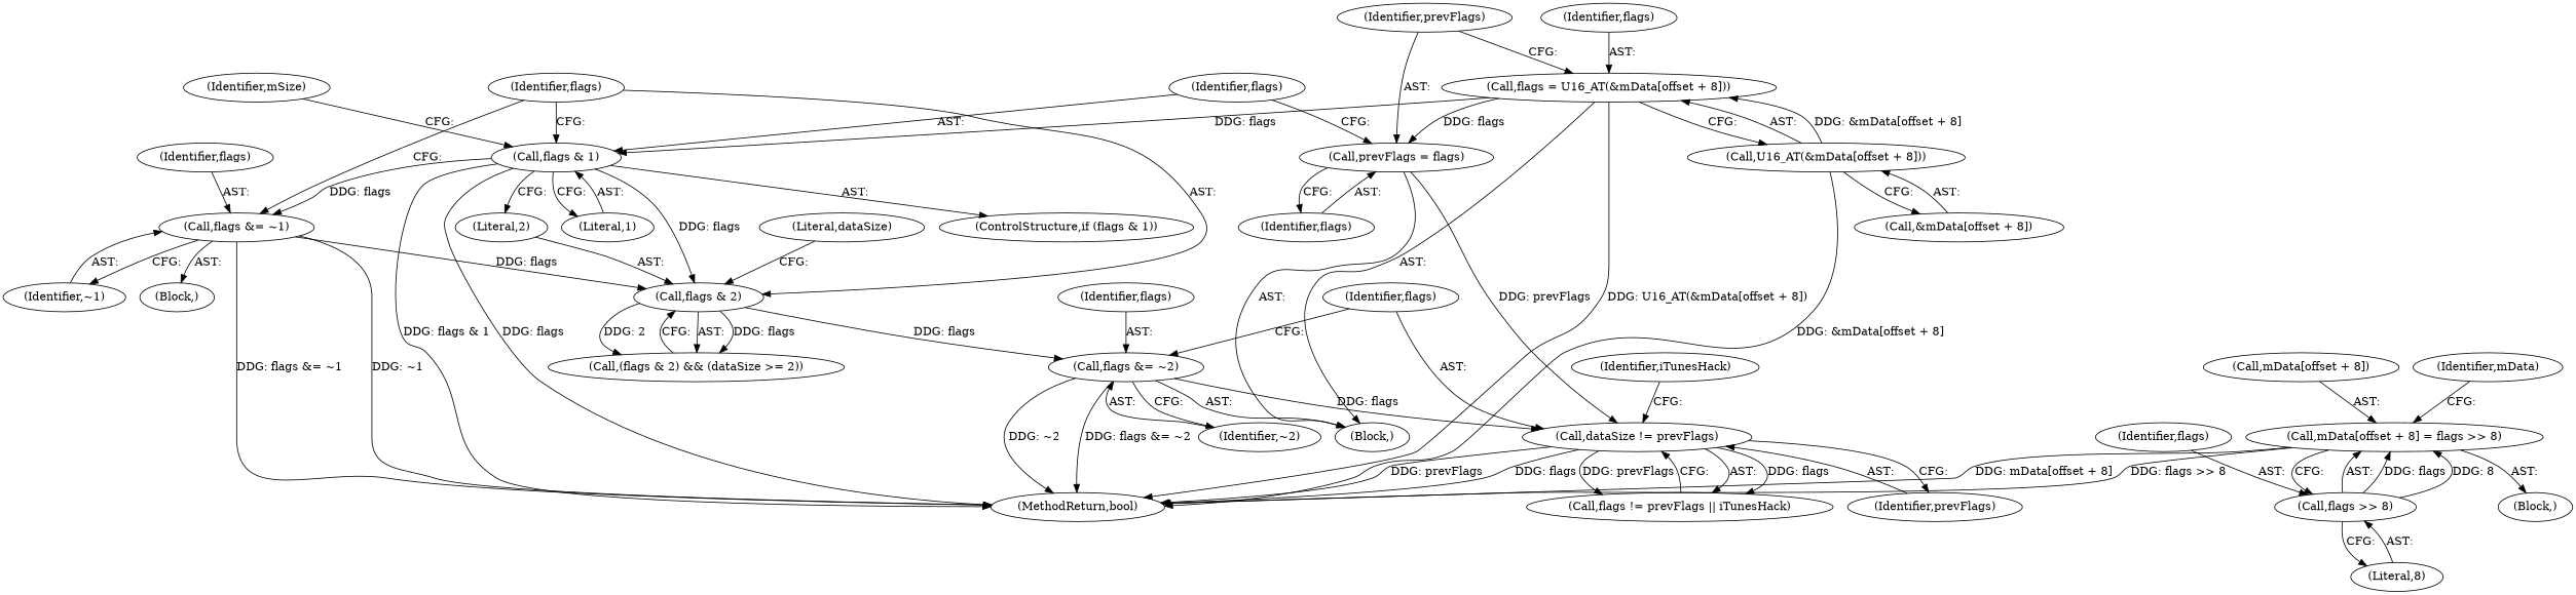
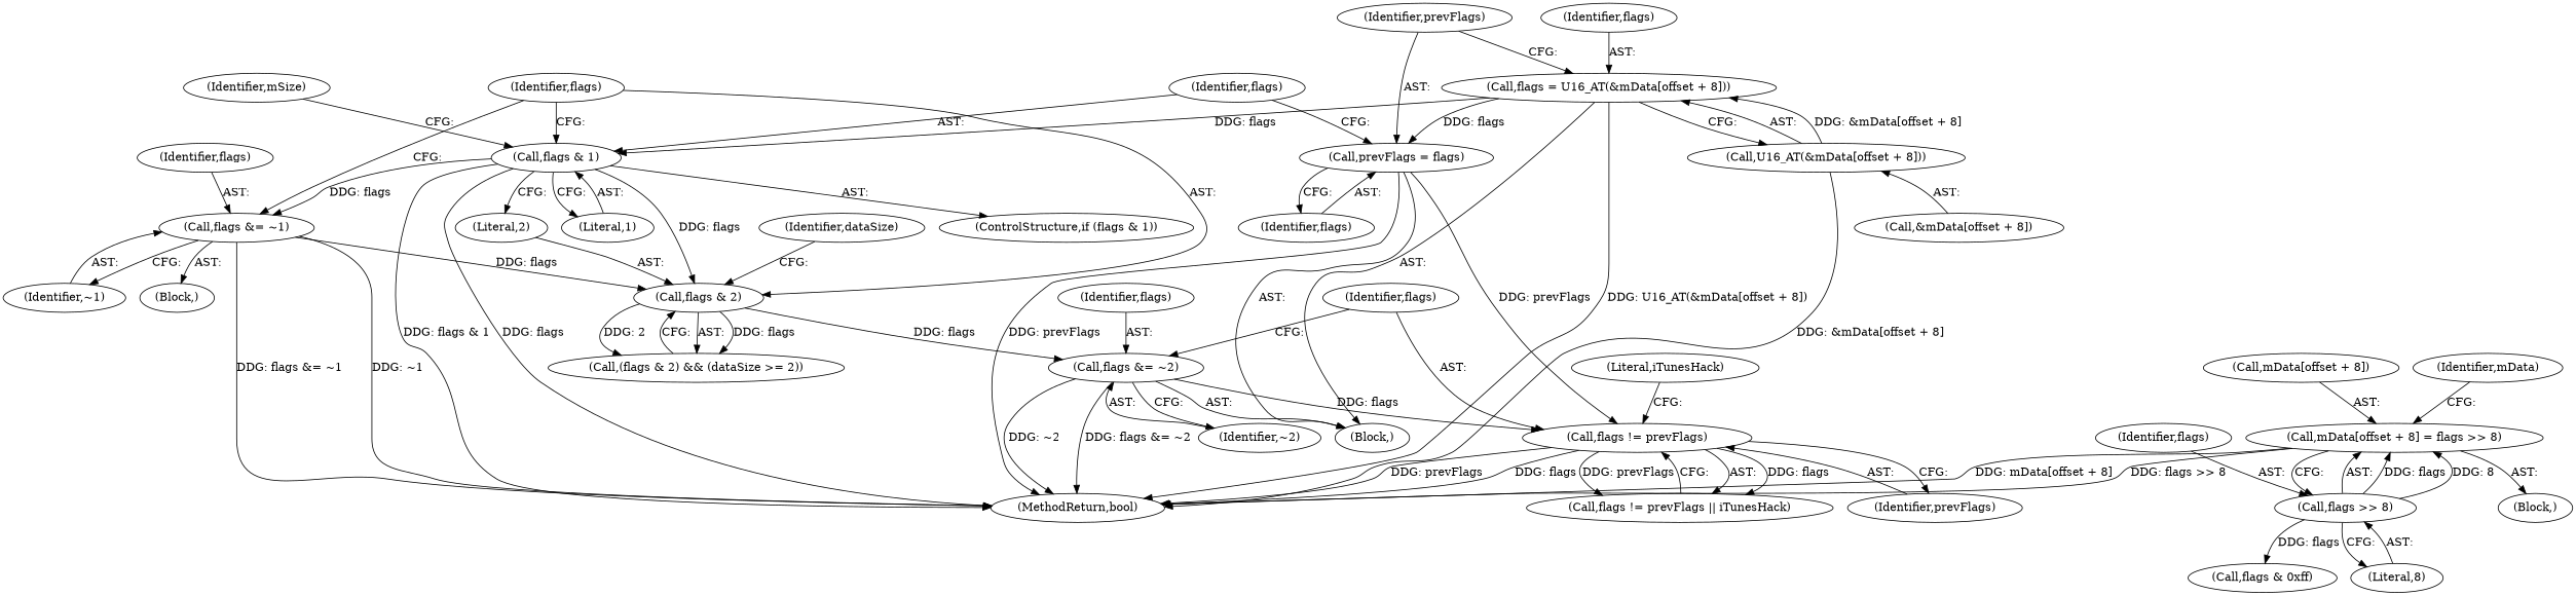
  digraph {
    n1 [label="(Call,mData[offset + 8] = flags >> 8)"]
    n2 [label="(Call,flags >> 8)"]
    n3 [label="(Block,)"]
    n4 [label="(MethodReturn,bool)"]
+   n5 [label="(Call,flags & 0xff)"]
    n6 [label="(Literal,8)"]
-   n7 [label="(Call,dataSize != prevFlags)"]
+   n7 [label="(Call,flags != prevFlags)"]
    n8 [label="(Call,flags != prevFlags || iTunesHack)"]
    n9 [label="(Identifier,prevFlags)"]
    n10 [label="(Call,flags &= ~2)"]
    n11 [label="(Block,)"]
    n12 [label="(Identifier,~2)"]
    n13 [label="(Call,flags & 2)"]
    n14 [label="(Call,(flags & 2) && (dataSize >= 2))"]
    n15 [label="(Literal,2)"]
    n16 [label="(Call,flags &= ~1)"]
    n17 [label="(Identifier,~1)"]
    n18 [label="(Block,)"]
    n19 [label="(Call,flags & 1)"]
    n20 [label="(ControlStructure,if (flags & 1))"]
    n21 [label="(Literal,1)"]
    n22 [label="(Call,flags = U16_AT(&mData[offset + 8]))"]
    n23 [label="(Call,U16_AT(&mData[offset + 8]))"]
    n24 [label="(Call,prevFlags = flags)"]
    n25 [label="(Call,&mData[offset + 8])"]
    n26 [label="(Identifier,flags)"]
    n27 [label="(Identifier,mSize)"]
    n28 [label="(Identifier,flags)"]
-   n29 [label="(Identifier,iTunesHack)"]
+   n29 [label="(Literal,iTunesHack)"]
    n30 [label="(Identifier,flags)"]
    n31 [label="(Identifier,flags)"]
    n32 [label="(Identifier,flags)"]
    n33 [label="(Identifier,prevFlags)"]
    n34 [label="(Identifier,flags)"]
-   n35 [label="(Literal,dataSize)"]
+   n35 [label="(Identifier,dataSize)"]
    n36 [label="(Identifier,flags)"]
    n37 [label="(Identifier,flags)"]
    n38 [label="(Call,mData[offset + 8])"]
    n39 [label="(Identifier,mData)"]
    n1 -> n2 [label="CFG: "]
    n1 -> n3 [label="AST: "]
    n1 -> n4 [label="DDG: mData[offset + 8]"]
    n1 -> n4 [label="DDG: flags >> 8"]
    n2 -> n1 [label="AST: "]
    n2 -> n1 [label="DDG: flags"]
    n2 -> n1 [label="DDG: 8"]
+   n2 -> n5 [label="DDG: flags"]
    n2 -> n6 [label="CFG: "]
    n6 -> n2 [label="AST: "]
    n7 -> n4 [label="DDG: prevFlags"]
    n7 -> n4 [label="DDG: flags"]
    n7 -> n8 [label="AST: "]
    n7 -> n8 [label="DDG: flags"]
    n7 -> n8 [label="DDG: prevFlags"]
    n7 -> n9 [label="CFG: "]
    n8 -> n7 [label="CFG: "]
    n9 -> n7 [label="AST: "]
    n10 -> n4 [label="DDG: ~2"]
    n10 -> n4 [label="DDG: flags &= ~2"]
    n10 -> n7 [label="DDG: flags"]
    n10 -> n11 [label="AST: "]
    n10 -> n12 [label="CFG: "]
    n12 -> n10 [label="AST: "]
    n13 -> n10 [label="DDG: flags"]
    n13 -> n14 [label="AST: "]
    n13 -> n14 [label="DDG: flags"]
    n13 -> n14 [label="DDG: 2"]
    n14 -> n13 [label="CFG: "]
    n15 -> n13 [label="AST: "]
    n16 -> n4 [label="DDG: ~1"]
    n16 -> n4 [label="DDG: flags &= ~1"]
    n16 -> n13 [label="DDG: flags"]
    n16 -> n17 [label="CFG: "]
    n16 -> n18 [label="AST: "]
    n17 -> n16 [label="AST: "]
    n19 -> n4 [label="DDG: flags & 1"]
    n19 -> n4 [label="DDG: flags"]
    n19 -> n13 [label="DDG: flags"]
    n19 -> n15 [label="CFG: "]
    n19 -> n16 [label="DDG: flags"]
    n19 -> n20 [label="AST: "]
    n19 -> n21 [label="CFG: "]
    n21 -> n19 [label="AST: "]
    n22 -> n4 [label="DDG: U16_AT(&mData[offset + 8])"]
    n22 -> n11 [label="AST: "]
    n22 -> n19 [label="DDG: flags"]
    n22 -> n23 [label="CFG: "]
    n22 -> n24 [label="DDG: flags"]
    n23 -> n4 [label="DDG: &mData[offset + 8]"]
    n23 -> n22 [label="AST: "]
    n23 -> n22 [label="DDG: &mData[offset + 8]"]
-   n23 -> n25 [label="CFG: "]
+   n24 -> n4 [label="DDG: prevFlags"]
    n24 -> n7 [label="DDG: prevFlags"]
    n24 -> n11 [label="AST: "]
    n24 -> n26 [label="CFG: "]
    n25 -> n23 [label="AST: "]
    n26 -> n24 [label="AST: "]
    n27 -> n19 [label="CFG: "]
    n28 -> n16 [label="AST: "]
    n29 -> n7 [label="CFG: "]
    n30 -> n2 [label="AST: "]
    n31 -> n19 [label="AST: "]
    n31 -> n24 [label="CFG: "]
    n32 -> n22 [label="AST: "]
    n33 -> n22 [label="CFG: "]
    n33 -> n24 [label="AST: "]
    n34 -> n13 [label="AST: "]
    n34 -> n16 [label="CFG: "]
    n34 -> n19 [label="CFG: "]
    n35 -> n13 [label="CFG: "]
    n36 -> n10 [label="AST: "]
    n37 -> n7 [label="AST: "]
    n37 -> n10 [label="CFG: "]
    n38 -> n1 [label="AST: "]
    n39 -> n1 [label="CFG: "]
  }
